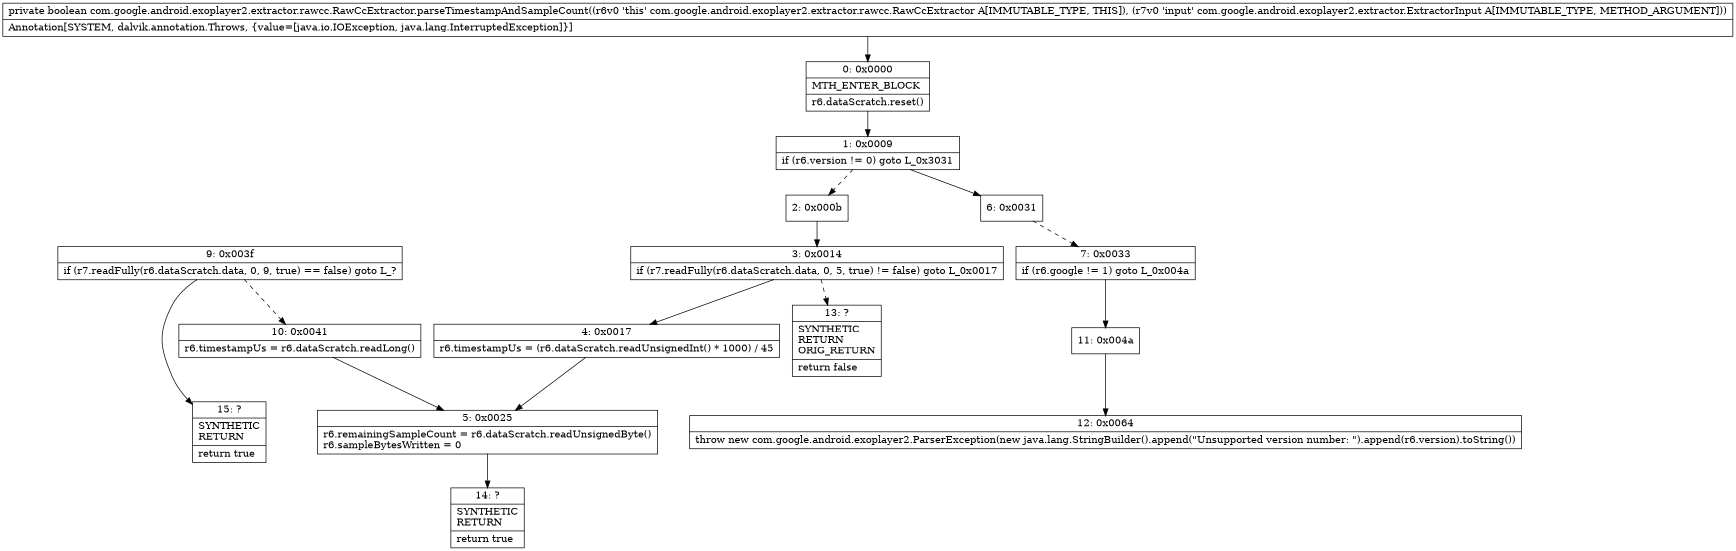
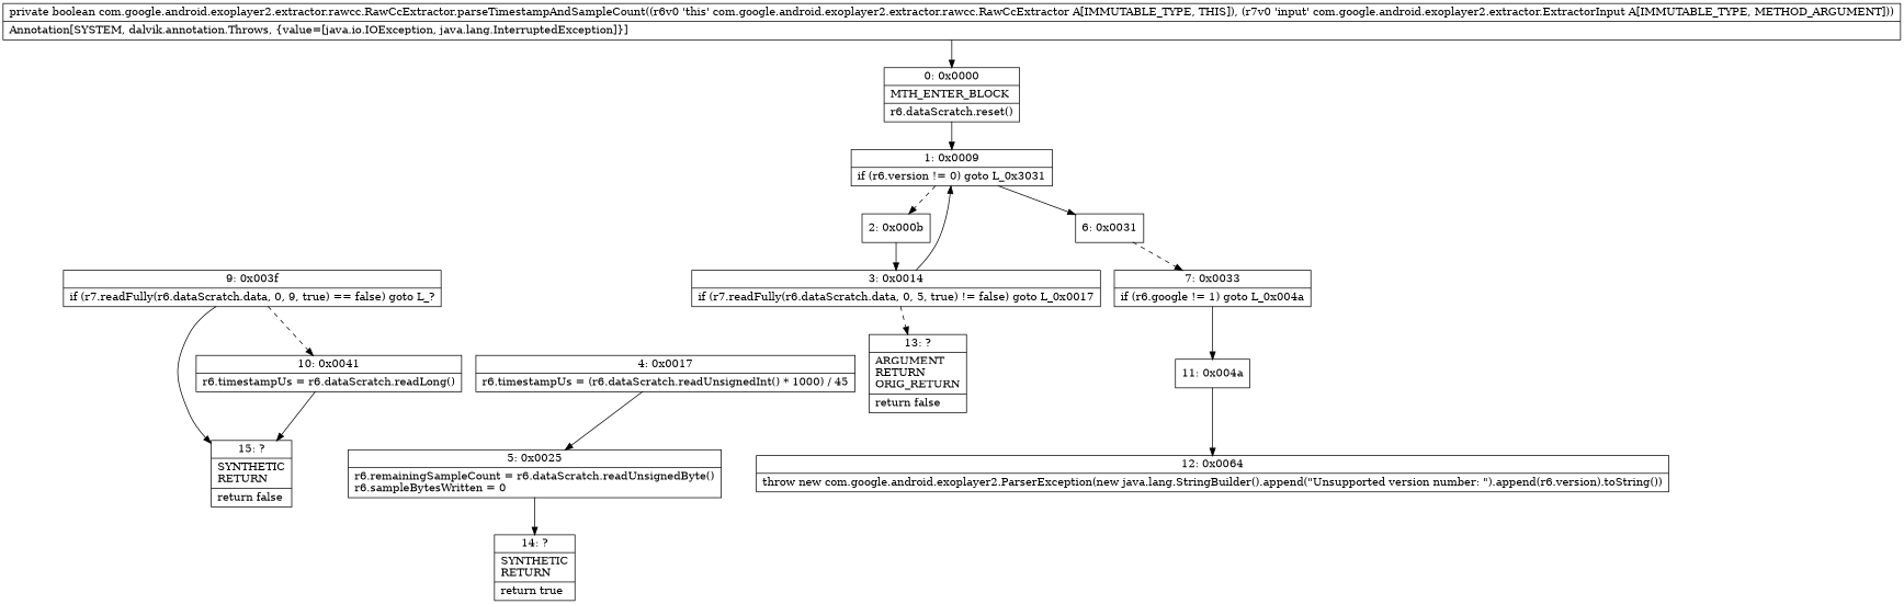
  digraph {
    node [shape=record]
    n1 [label="{0\:\ 0x0000|MTH_ENTER_BLOCK\l|r6.dataScratch.reset()\l}"]
    n2 [label="{1\:\ 0x0009|if (r6.version != 0) goto L_0x3031\l}"]
    n3 [label="{2\:\ 0x000b}"]
    n4 [label="{6\:\ 0x0031}"]
    n5 [label="{3\:\ 0x0014|if (r7.readFully(r6.dataScratch.data, 0, 5, true) != false) goto L_0x0017\l}"]
    n6 [label="{7\:\ 0x0033|if (r6.google != 1) goto L_0x004a\l}"]
    n7 [label="{4\:\ 0x0017|r6.timestampUs = (r6.dataScratch.readUnsignedInt() * 1000) \/ 45\l}"]
-   n8 [label="{13\:\ ?|SYNTHETIC\lRETURN\lORIG_RETURN\l|return false\l}"]
+   n8 [label="{13\:\ ?|ARGUMENT\lRETURN\lORIG_RETURN\l|return false\l}"]
    n9 [label="{5\:\ 0x0025|r6.remainingSampleCount = r6.dataScratch.readUnsignedByte()\lr6.sampleBytesWritten = 0\l}"]
    n10 [label="{14\:\ ?|SYNTHETIC\lRETURN\l|return true\l}"]
    n11 [label="{11\:\ 0x004a}"]
    n12 [label="{12\:\ 0x0064|throw new com.google.android.exoplayer2.ParserException(new java.lang.StringBuilder().append(\"Unsupported version number: \").append(r6.version).toString())\l}"]
    n13 [label="{9\:\ 0x003f|if (r7.readFully(r6.dataScratch.data, 0, 9, true) == false) goto L_?\l}"]
    n14 [label="{10\:\ 0x0041|r6.timestampUs = r6.dataScratch.readLong()\l}"]
-   n15 [label="{15\:\ ?|SYNTHETIC\lRETURN\l|return true\l}"]
+   n15 [label="{15\:\ ?|SYNTHETIC\lRETURN\l|return false\l}"]
    n16 [label="{private boolean com.google.android.exoplayer2.extractor.rawcc.RawCcExtractor.parseTimestampAndSampleCount((r6v0 'this' com.google.android.exoplayer2.extractor.rawcc.RawCcExtractor A[IMMUTABLE_TYPE, THIS]), (r7v0 'input' com.google.android.exoplayer2.extractor.ExtractorInput A[IMMUTABLE_TYPE, METHOD_ARGUMENT]))  | Annotation[SYSTEM, dalvik.annotation.Throws, \{value=[java.io.IOException, java.lang.InterruptedException]\}]\l}"]
    n1 -> n2
    n2 -> n3 [style=dashed]
    n2 -> n4
    n3 -> n5
    n4 -> n6 [style=dashed]
-   n5 -> n7
+   n5 -> n2
    n5 -> n8 [style=dashed]
    n6 -> n11
    n7 -> n9
    n9 -> n10
    n11 -> n12
    n13 -> n14 [style=dashed]
    n13 -> n15
-   n14 -> n9
+   n14 -> n15
    n16 -> n1
  }
